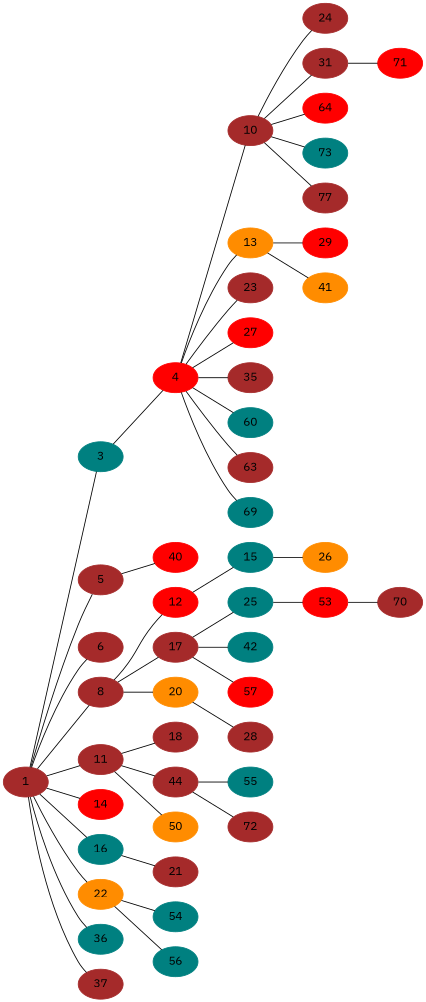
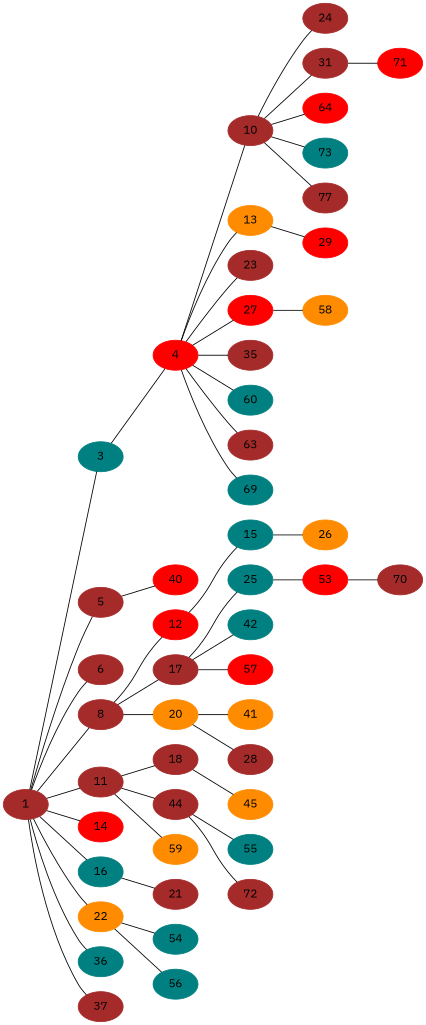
  graph {
    fontname="IBM Plex Sans"
    rankdir=LR
    node [color=brown fontname="IBM Plex Sans" style=filled]
    edge [fontname="IBM Plex Sans"]
    1 [super="+2"]
    3 [color=teal super="+75"]
    5 [super="+39"]
    6 [super="+62"]
    8 [super="+9"]
    11 [super="+50"]
    14 [color=red super="+51"]
    16 [color=teal super="+32"]
    22 [color=darkorange super="+34"]
    36 [color=teal super="+66"]
    37
    4 [color=red super="+7"]
    40 [color=red]
    12 [color=red super="+67"]
    17
    20 [color=darkorange]
    18 [super="+33"]
    44 [super="+49"]
-   59 [color=darkorange label=50]
+   59 [color=darkorange]
    21
    54 [color=teal super="+61"]
    56 [color=teal]
    10 [super="+19"]
    13 [color=darkorange super="+43"]
    23 [super="+41"]
    27 [color=red super="+30"]
    35
    60 [color=teal]
    63
    69 [color=teal]
    24
    31 [super="+46"]
    64 [color=red]
    73 [color=teal]
    77
    29 [color=red super="+52"]
    n37 [color=darkorange label=41]
+   58 [color=darkorange]
    15 [color=teal super="+74"]
    25 [color=teal super="+76"]
    42 [color=teal super="+68"]
    57 [color=red super="+65"]
    28 [super="+38"]
    71 [color=red]
+   45 [color=darkorange]
    55 [color=teal]
    72
    26 [color=darkorange super="+47"]
    53 [color=red super="+78"]
    70
    1 -- 3
    1 -- 5
    1 -- 6
    1 -- 8
    1 -- 11
    1 -- 14
    1 -- 16
    1 -- 22
    1 -- 36
    1 -- 37
    3 -- 4
    5 -- 40
    8 -- 12
    8 -- 17
    8 -- 20
    11 -- 18
    11 -- 44
    11 -- 59
    16 -- 21
    22 -- 54
    22 -- 56
    4 -- 10
    4 -- 13
    4 -- 23
    4 -- 27
    4 -- 35
    4 -- 60
    4 -- 63
    4 -- 69
    12 -- 15
    17 -- 25
    17 -- 42
    17 -- 57
    20 -- 28
+   18 -- 45
    44 -- 55
    44 -- 72
    10 -- 24
    10 -- 31
    10 -- 64
    10 -- 73
    10 -- 77
    13 -- 29
-   13 -- n37
+   20 -- n37
+   27 -- 58
    31 -- 71
    15 -- 26
    25 -- 53
    53 -- 70
  }
